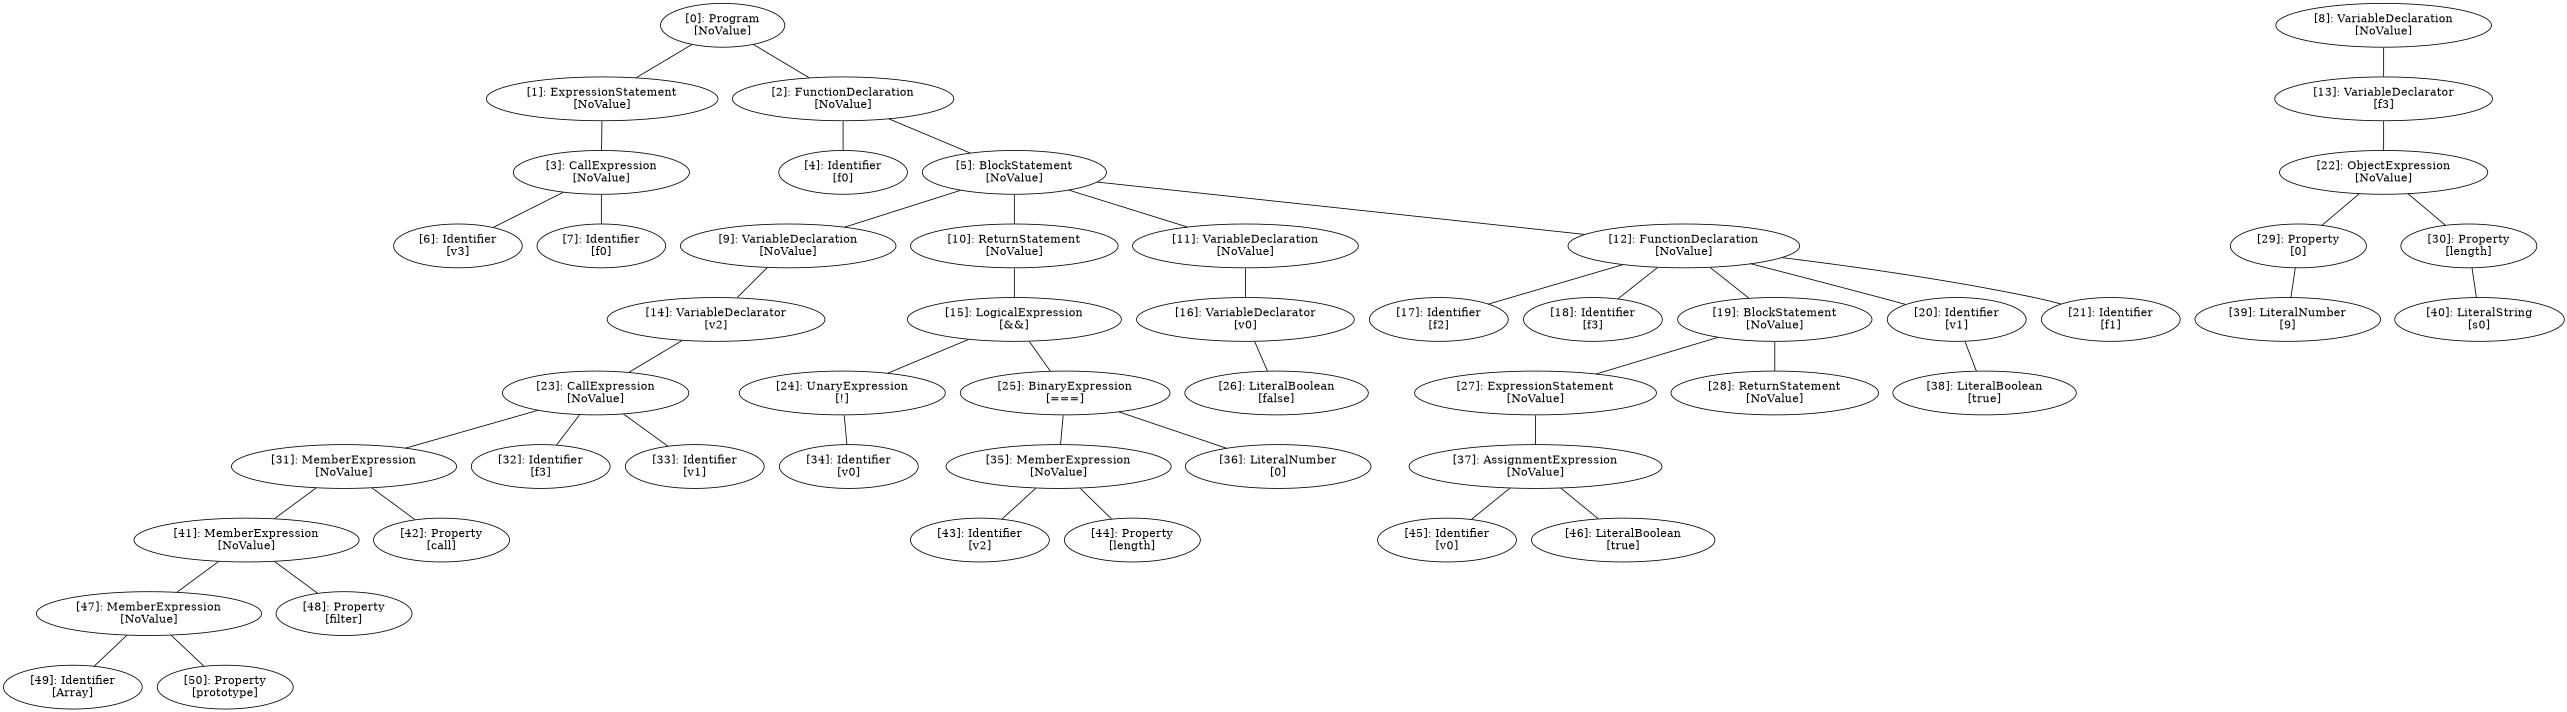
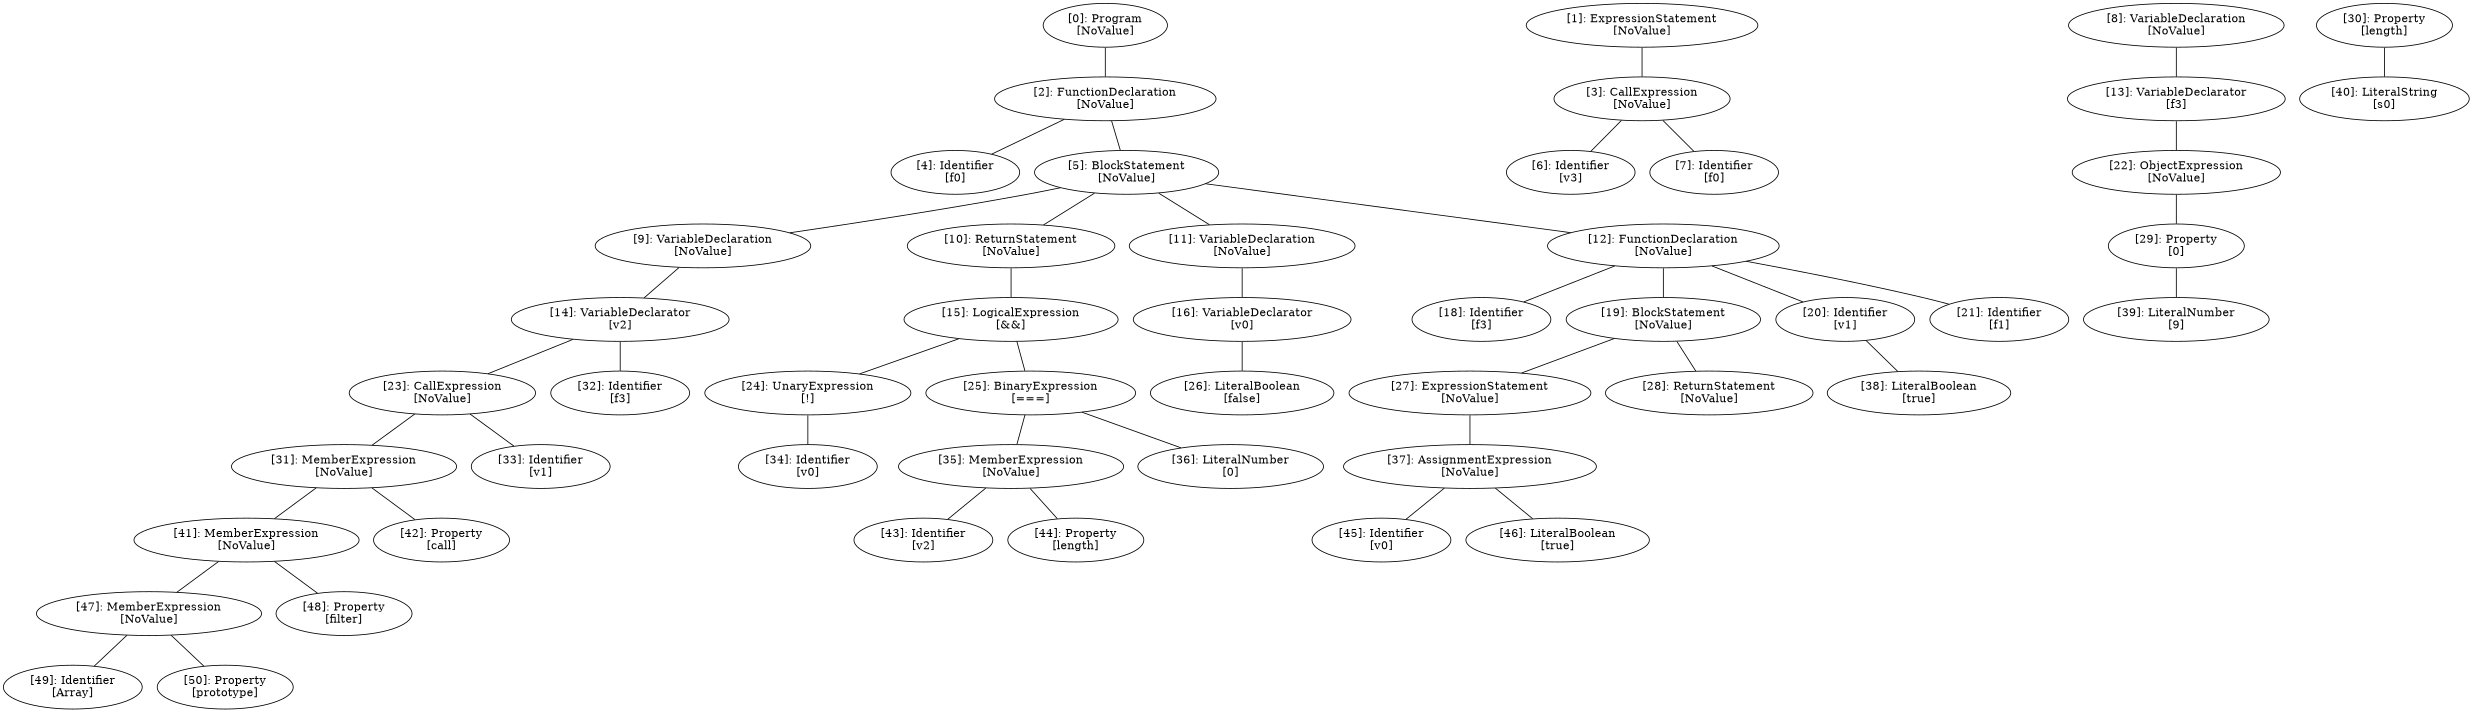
  graph {
    n1 [label="[0]: Program\n[NoValue]"]
    n2 [label="[1]: ExpressionStatement\n[NoValue]"]
    n3 [label="[2]: FunctionDeclaration\n[NoValue]"]
    n4 [label="[3]: CallExpression\n[NoValue]"]
    n5 [label="[4]: Identifier\n[f0]"]
    n6 [label="[5]: BlockStatement\n[NoValue]"]
    n7 [label="[6]: Identifier\n[v3]"]
    n8 [label="[7]: Identifier\n[f0]"]
    n9 [label="[9]: VariableDeclaration\n[NoValue]"]
    n10 [label="[10]: ReturnStatement\n[NoValue]"]
    n11 [label="[11]: VariableDeclaration\n[NoValue]"]
    n12 [label="[12]: FunctionDeclaration\n[NoValue]"]
    n13 [label="[8]: VariableDeclaration\n[NoValue]"]
    n14 [label="[13]: VariableDeclarator\n[f3]"]
    n15 [label="[14]: VariableDeclarator\n[v2]"]
    n16 [label="[15]: LogicalExpression\n[&&]"]
    n17 [label="[16]: VariableDeclarator\n[v0]"]
-   n18 [label="[17]: Identifier\n[f2]"]
    n19 [label="[18]: Identifier\n[f3]"]
    n20 [label="[19]: BlockStatement\n[NoValue]"]
    n21 [label="[20]: Identifier\n[v1]"]
    n22 [label="[21]: Identifier\n[f1]"]
    n23 [label="[22]: ObjectExpression\n[NoValue]"]
    n24 [label="[23]: CallExpression\n[NoValue]"]
    n25 [label="[24]: UnaryExpression\n[!]"]
    n26 [label="[25]: BinaryExpression\n[===]"]
    n27 [label="[26]: LiteralBoolean\n[false]"]
    n28 [label="[27]: ExpressionStatement\n[NoValue]"]
    n29 [label="[28]: ReturnStatement\n[NoValue]"]
    n30 [label="[38]: LiteralBoolean\n[true]"]
    n31 [label="[29]: Property\n[0]"]
    n32 [label="[30]: Property\n[length]"]
    n33 [label="[31]: MemberExpression\n[NoValue]"]
    n34 [label="[32]: Identifier\n[f3]"]
    n35 [label="[33]: Identifier\n[v1]"]
    n36 [label="[34]: Identifier\n[v0]"]
    n37 [label="[35]: MemberExpression\n[NoValue]"]
    n38 [label="[36]: LiteralNumber\n[0]"]
    n39 [label="[37]: AssignmentExpression\n[NoValue]"]
    n40 [label="[39]: LiteralNumber\n[9]"]
    n41 [label="[40]: LiteralString\n[s0]"]
    n42 [label="[41]: MemberExpression\n[NoValue]"]
    n43 [label="[42]: Property\n[call]"]
    n44 [label="[43]: Identifier\n[v2]"]
    n45 [label="[44]: Property\n[length]"]
    n46 [label="[45]: Identifier\n[v0]"]
    n47 [label="[46]: LiteralBoolean\n[true]"]
    n48 [label="[47]: MemberExpression\n[NoValue]"]
    n49 [label="[48]: Property\n[filter]"]
    n50 [label="[49]: Identifier\n[Array]"]
    n51 [label="[50]: Property\n[prototype]"]
-   n1 -- n2
    n1 -- n3
    n2 -- n4
    n3 -- n5
    n3 -- n6
    n4 -- n7
    n4 -- n8
    n6 -- n9
    n6 -- n10
    n6 -- n11
    n6 -- n12
    n9 -- n15
    n10 -- n16
    n11 -- n17
-   n12 -- n18
    n12 -- n19
    n12 -- n20
    n12 -- n21
    n12 -- n22
    n13 -- n14
    n14 -- n23
    n15 -- n24
    n16 -- n25
    n16 -- n26
    n17 -- n27
    n20 -- n28
    n20 -- n29
    n21 -- n30
    n23 -- n31
-   n23 -- n32
    n24 -- n33
-   n24 -- n34
+   n15 -- n34
    n24 -- n35
    n25 -- n36
    n26 -- n37
    n26 -- n38
    n28 -- n39
    n31 -- n40
    n32 -- n41
    n33 -- n42
    n33 -- n43
    n37 -- n44
    n37 -- n45
    n39 -- n46
    n39 -- n47
    n42 -- n48
    n42 -- n49
    n48 -- n50
    n48 -- n51
  }
